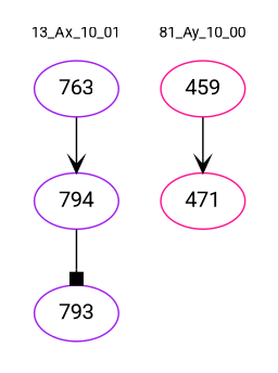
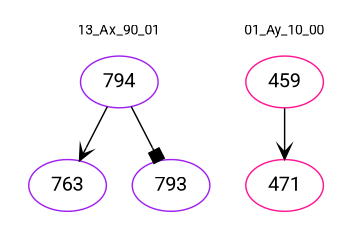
  digraph {
    fontname=Roboto
    node [color=purple fontname=Roboto]
    edge [arrowhead=vee color=black fontname=Roboto]
    n1 [label=794]
    n2 [label=763]
    n3 [label=793]
    n4 [color=deeppink label=459]
    n5 [color=deeppink label=471]
    subgraph cluster_1 {
      color=white
      fontsize=10
-     label="13_Ax_10_01"
+     label="13_Ax_90_01"
      n1
      n2
      n3
    }
    subgraph cluster_2 {
      color=white
      fontsize=10
-     label="81_Ay_10_00"
+     label="01_Ay_10_00"
      n4
      n5
    }
-   n2 -> n1
+   n1 -> n2
    n1 -> n3 [arrowhead=box]
    n4 -> n5
  }
